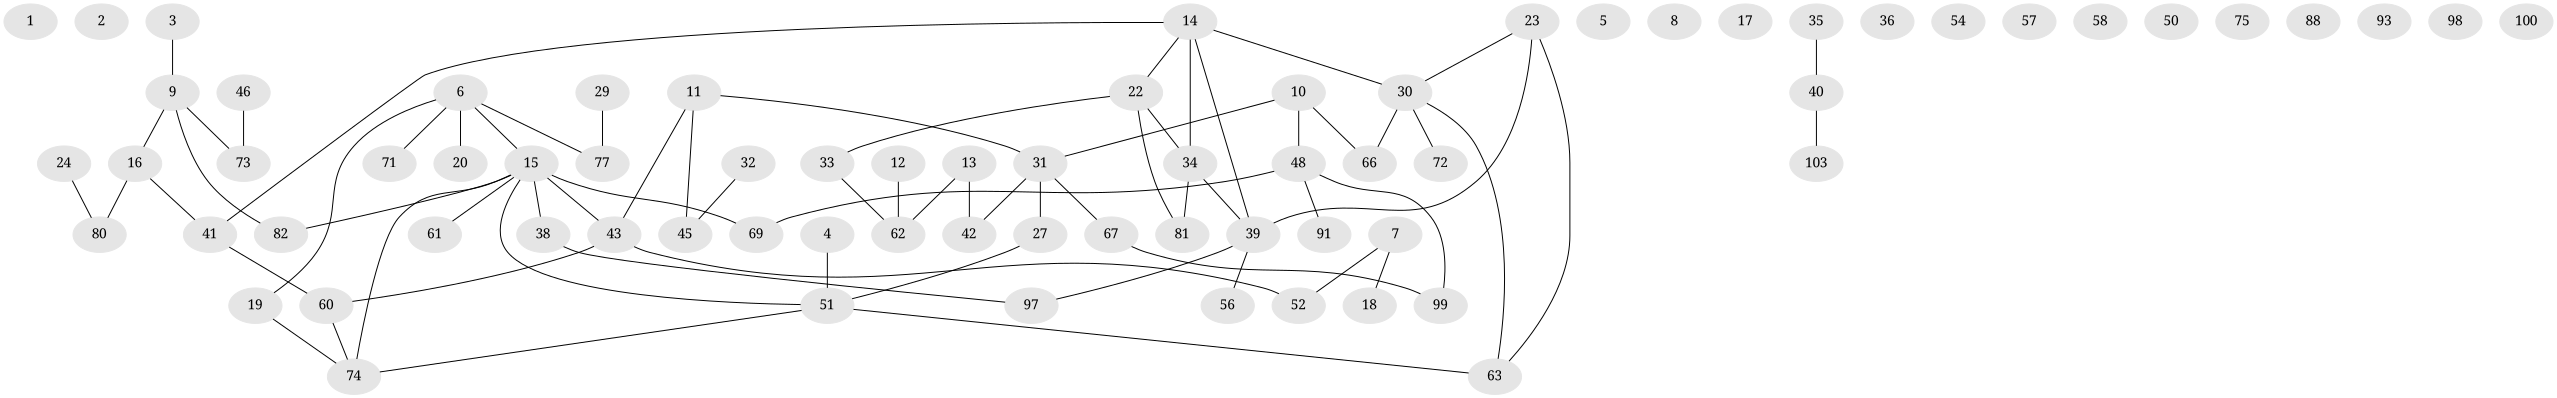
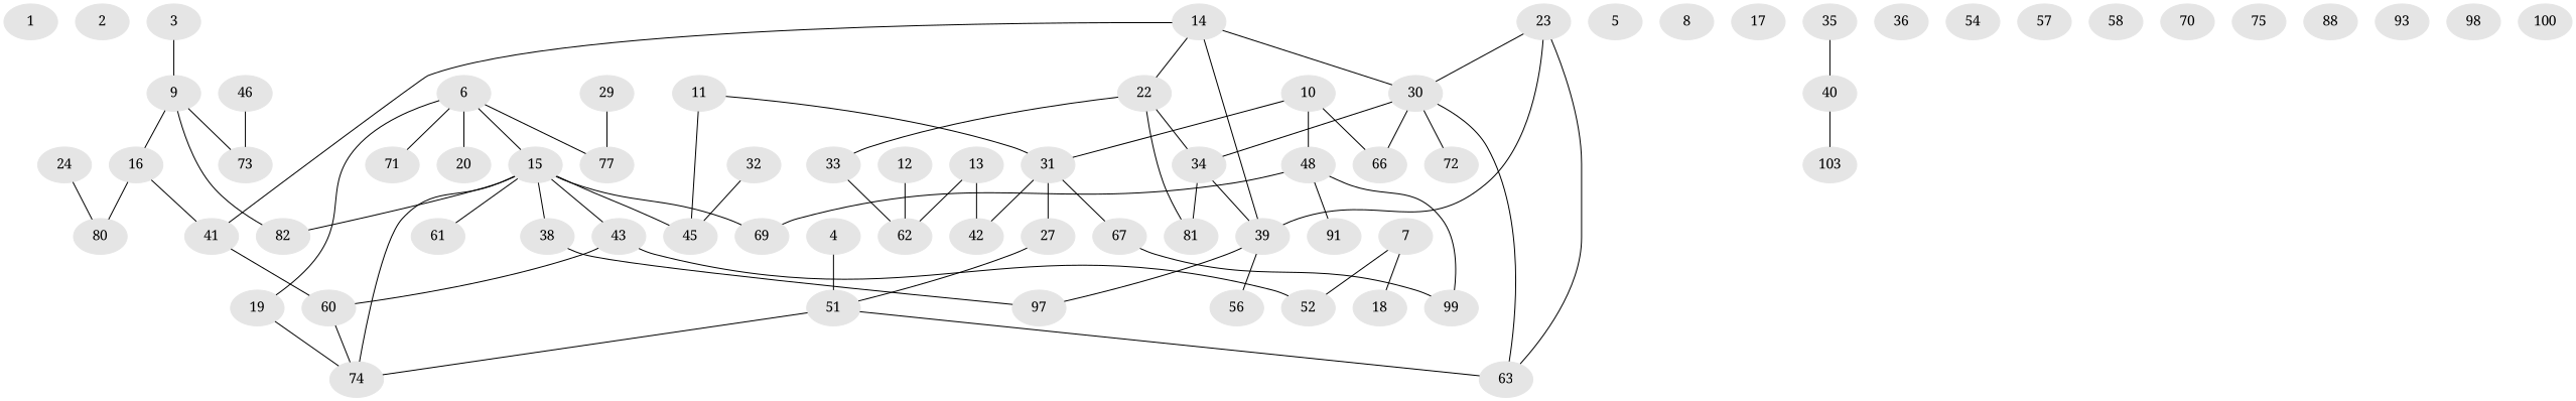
  graph {
    fontname="Noto Serif"
    node [color=gray90 fontname="Noto Serif" style=filled]
    edge [fontname="Noto Serif"]
    1
    2
    9 [super="+65"]
    16
    73 [super="+86"]
    82
    3
    4 [super="+37"]
    51 [super="+89"]
    74 [super="+78"]
    63 [super="+84"]
    5 [super="+21"]
    6 [super="+27"]
    15 [super="+28"]
    19
    20 [super="+26"]
    71
    77
    43 [super="+85"]
    45
    38 [super="+55"]
    61
    69
    7 [super="+76"]
    18
    52
    8
    41 [super="+49"]
    80 [super="+87"]
    10 [super="+68"]
    31 [super="+101"]
    48
    66
    42 [super="+83"]
    n35 [label=27 super="+94"]
    67
    91 [super="+105"]
    99 [super="+102"]
    11 [super="+59"]
    60 [super="+104"]
    12 [super="+95"]
    62 [super="+96"]
    13
    14 [super="+53"]
    22 [super="+25"]
    30 [super="+90"]
    39 [super="+64"]
    33
    34 [super="+92"]
    81
    72
    97
    56
    17
    23 [super="+79"]
    24
    29 [super="+44"]
    32
    35 [super="+106"]
    40 [super="+50"]
    103
    36
    46
    54
    57
    58
-   70 [label=50]
+   70
    75
    88
    93
    98
    100
    9 -- 16
    9 -- 73
    9 -- 82
    16 -- 41
    16 -- 80
    3 -- 9
    4 -- 51
    51 -- 74
    51 -- 63
    6 -- 15
    6 -- 19
    6 -- 20
    6 -- 71
    6 -- 77
    15 -- 82
    15 -- 74
    15 -- 43
-   15 -- 51
+   15 -- 45
    15 -- 38
    15 -- 61
    15 -- 69
    19 -- 74
    43 -- 52
    43 -- 60
    38 -- 97
    7 -- 18
    7 -- 52
    41 -- 60
    10 -- 31
    10 -- 48
    10 -- 66
    31 -- 42
    31 -- n35
    31 -- 67
    48 -- 69
    48 -- 91
    48 -- 99
    n35 -- 51
    67 -- 99
-   11 -- 43
    11 -- 45
    11 -- 31
    60 -- 74
    12 -- 62
    13 -- 42
    13 -- 62
    14 -- 41
    14 -- 22
    14 -- 30
    14 -- 39
    22 -- 33
    22 -- 34
    22 -- 81
    30 -- 63
    30 -- 66
-   14 -- 34
+   30 -- 34
    30 -- 72
    39 -- 97
    39 -- 56
    33 -- 62
    34 -- 39
    34 -- 81
    23 -- 63
    23 -- 30
    23 -- 39
    24 -- 80
    29 -- 77
    32 -- 45
    35 -- 40
    40 -- 103
    46 -- 73
  }
